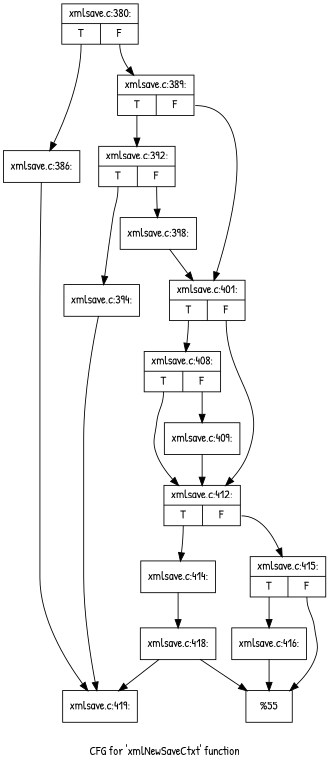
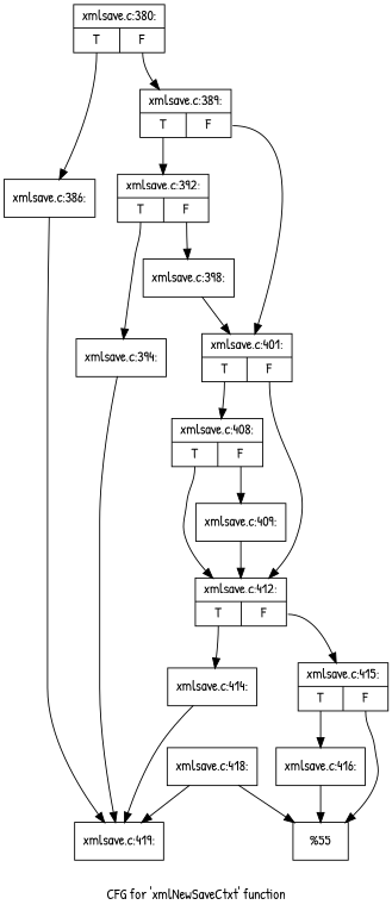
  digraph {
    fontname="Patrick Hand"
    label="CFG for 'xmlNewSaveCtxt' function"
    node [fontname="Patrick Hand" shape=record]
    edge [fontname="Patrick Hand"]
    n1 [label="{xmlsave.c:380:|{<s0>T|<s1>F}}"]
    n2 [label="{xmlsave.c:386:}"]
    n3 [label="{xmlsave.c:389:|{<s0>T|<s1>F}}"]
    n4 [label="{xmlsave.c:419:}"]
    n5 [label="{xmlsave.c:392:|{<s0>T|<s1>F}}"]
    n6 [label="{xmlsave.c:401:|{<s0>T|<s1>F}}"]
    n7 [label="{xmlsave.c:394:}"]
    n8 [label="{xmlsave.c:398:}"]
    n9 [label="{xmlsave.c:408:|{<s0>T|<s1>F}}"]
    n10 [label="{xmlsave.c:412:|{<s0>T|<s1>F}}"]
    n11 [label="{xmlsave.c:409:}"]
    n12 [label="{xmlsave.c:414:}"]
    n13 [label="{xmlsave.c:415:|{<s0>T|<s1>F}}"]
    n14 [label="{xmlsave.c:418:}"]
    n15 [label="{xmlsave.c:416:}"]
    n16 [label="{%55}"]
    n1 -> n2 [tailport=s0]
    n1 -> n3 [tailport=s1]
    n2 -> n4
    n3 -> n5 [tailport=s0]
    n3 -> n6 [tailport=s1]
    n5 -> n7 [tailport=s0]
    n5 -> n8 [tailport=s1]
    n6 -> n9 [tailport=s0]
    n6 -> n10 [tailport=s1]
    n7 -> n4
    n8 -> n6
    n9 -> n10 [tailport=s0]
    n9 -> n11 [tailport=s1]
    n10 -> n12 [tailport=s0]
    n10 -> n13 [tailport=s1]
    n11 -> n10
-   n12 -> n14
+   n12 -> n4
    n13 -> n15 [tailport=s0]
    n13 -> n16 [tailport=s1]
    n14 -> n4
    n14 -> n16
    n15 -> n16
  }
